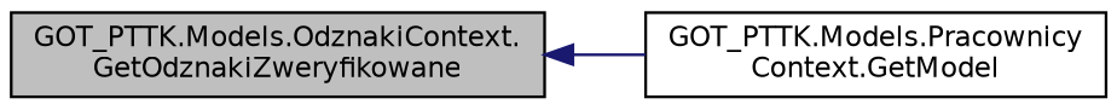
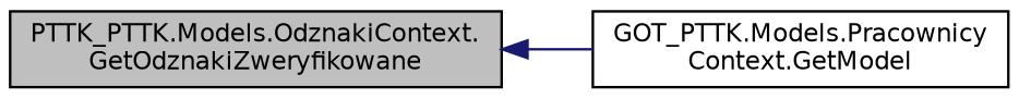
  digraph {
    rankdir=LR
    node [color=black fontname=Helvetica fontsize=10 shape=record style=filled]
-   n1 [fillcolor=grey75 fontcolor=black height=0.2 label="GOT_PTTK.Models.OdznakiContext.\lGetOdznakiZweryfikowane" width=0.4]
+   n1 [fillcolor=grey75 fontcolor=black height=0.2 label="PTTK_PTTK.Models.OdznakiContext.\lGetOdznakiZweryfikowane" width=0.4]
    n2 [fillcolor=white height=0.2 label="GOT_PTTK.Models.Pracownicy\lContext.GetModel" width=0.4]
    n1 -> n2 [color=midnightblue dir=back fontname=Helvetica fontsize=10 labelfontname=Helvetica labelfontsize=10 style=solid]
  }
